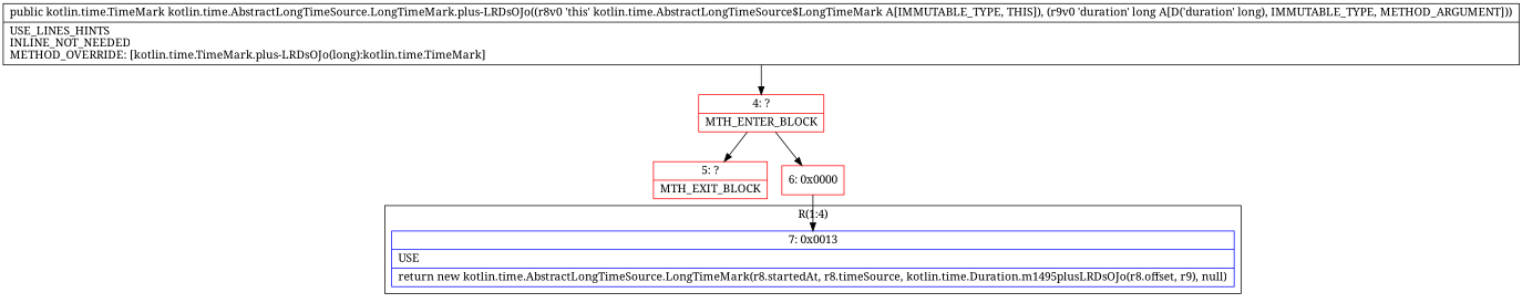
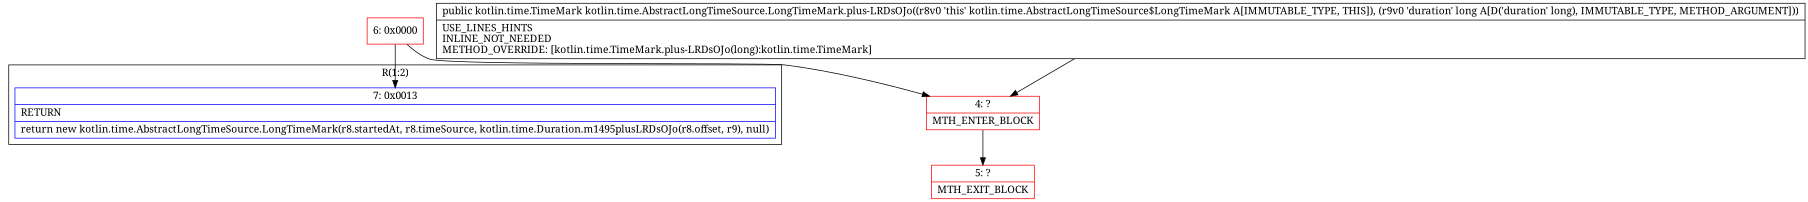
  digraph {
    fontname="Noto Serif"
    node [color=red fontname="Noto Serif" shape=record]
    edge [fontname="Noto Serif"]
-   n1 [color=blue label="{7\:\ 0x0013|USE\l|return new kotlin.time.AbstractLongTimeSource.LongTimeMark(r8.startedAt, r8.timeSource, kotlin.time.Duration.m1495plusLRDsOJo(r8.offset, r9), null)\l}"]
+   n1 [color=blue label="{7\:\ 0x0013|RETURN\l|return new kotlin.time.AbstractLongTimeSource.LongTimeMark(r8.startedAt, r8.timeSource, kotlin.time.Duration.m1495plusLRDsOJo(r8.offset, r9), null)\l}"]
    n2 [label="{5\:\ ?|MTH_EXIT_BLOCK\l}"]
    n3 [label="{4\:\ ?|MTH_ENTER_BLOCK\l}"]
    n4 [label="{6\:\ 0x0000}"]
    n5 [label="{public kotlin.time.TimeMark kotlin.time.AbstractLongTimeSource.LongTimeMark.plus\-LRDsOJo((r8v0 'this' kotlin.time.AbstractLongTimeSource$LongTimeMark A[IMMUTABLE_TYPE, THIS]), (r9v0 'duration' long A[D('duration' long), IMMUTABLE_TYPE, METHOD_ARGUMENT]))  | USE_LINES_HINTS\lINLINE_NOT_NEEDED\lMETHOD_OVERRIDE: [kotlin.time.TimeMark.plus\-LRDsOJo(long):kotlin.time.TimeMark]\l}" color=""]
    subgraph cluster_1 {
-     label="R(1:4)"
+     label="R(1:2)"
      n1
    }
    n3 -> n2
-   n3 -> n4
+   n4 -> n3
    n4 -> n1
    n5 -> n3
  }
